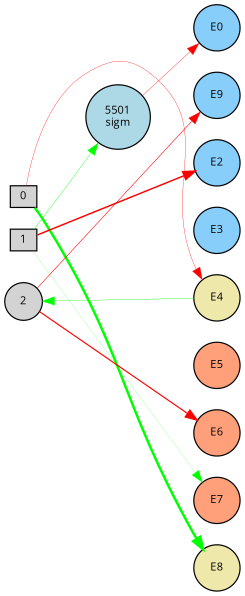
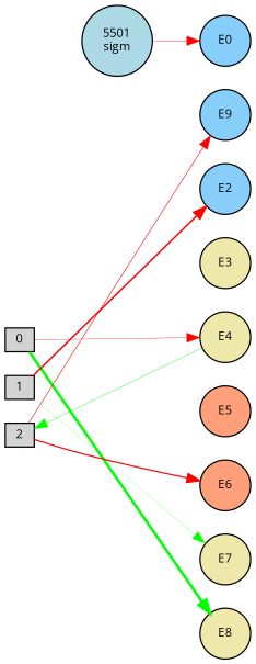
  digraph {
    fontname="Open Sans"
    rankdir=LR
    node [fillcolor=lightskyblue fontname="Open Sans" fontsize=9 shape=circle style=filled]
    edge [fontname="Open Sans" style=invis]
    0 [fillcolor=lightgray height=0.2 shape=box width=0.2]
    1 [fillcolor=lightgray height=0.2 shape=box width=0.2]
-   2 [fillcolor=lightgray height=0.2 width=0.2]
+   2 [fillcolor=lightgray height=0.2 shape=box width=0.2]
    E0 [height=0.2 width=0.2]
    n5 [height=0.2 label=E9 width=0.2]
    E2 [height=0.2 width=0.2]
-   E3 [height=0.2 width=0.2]
+   E3 [fillcolor=palegoldenrod height=0.2 width=0.2]
    E4 [fillcolor=palegoldenrod height=0.2 width=0.2]
    E5 [fillcolor=lightsalmon height=0.2 width=0.2]
    E6 [fillcolor=lightsalmon height=0.2 width=0.2]
-   E7 [fillcolor=lightsalmon height=0.2 width=0.2]
+   E7 [fillcolor=palegoldenrod height=0.2 width=0.2]
    E8 [fillcolor=palegoldenrod height=0.2 width=0.2]
    n13 [fillcolor=lightblue height=0.2 label="5501\nsigm" width=0.2]
    subgraph sub_1 {
      rank=source
      0
      1
      2
    }
    subgraph sub_2 {
      rank=sink
      E0
      n5
      E2
      E3
      E4
      E5
      E6
      E7
      E8
    }
    0 -> 1
    0 -> E4 [color=red penwidth=0.26538973424881707 style=solid]
    0 -> E8 [color=green penwidth=2.0466539623288984 style=solid]
    1 -> 2
    1 -> E2 [color=red penwidth=1.2012227902281412 style=solid]
    1 -> E7 [color=green penwidth=0.1350550978446825 style=solid]
-   1 -> n13 [color=green penwidth=0.30606792818607104 style=solid]
    2 -> n5 [color=red penwidth=0.4631495853198916 style=solid]
    2 -> E6 [color=red penwidth=0.9510691735592404 style=solid]
    E0 -> n5
    n5 -> E2
    E2 -> E3
    E3 -> E4
    E4 -> 2 [color=green penwidth=0.3095854812205484 style=solid]
    E4 -> E5
    E5 -> E6
    E6 -> E7
    E7 -> E8
    n13 -> E0 [color=red penwidth=0.28081796568155504 style=solid]
  }
